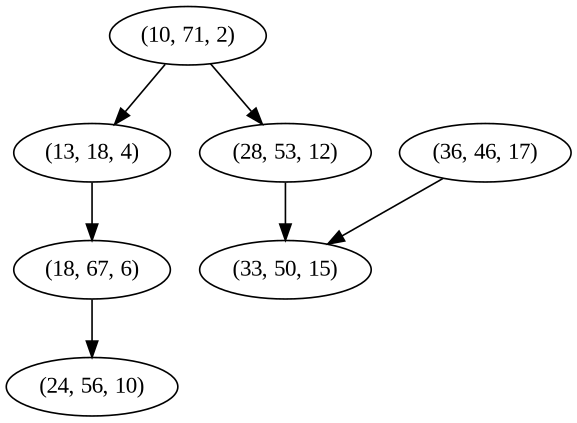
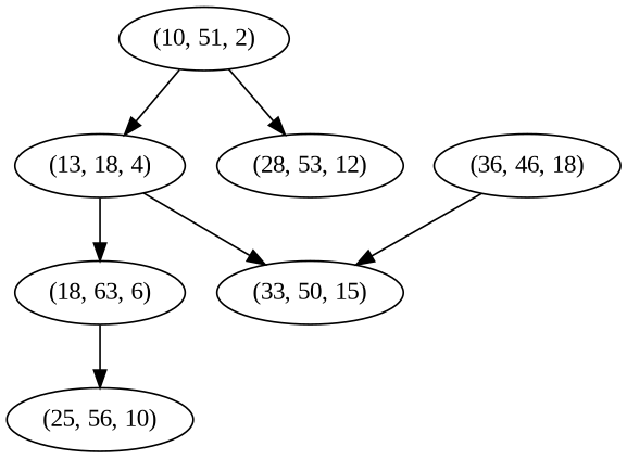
  digraph {
    fontname="Liberation Serif"
    node [fontname="Liberation Serif"]
    edge [fontname="Liberation Serif"]
    n1 [label="(13, 18, 4)"]
-   "(10, 71, 2)"
+   "(10, 71, 2)" [label="(10, 51, 2)"]
    "(28, 53, 12)"
-   "(18, 63, 6)" [label="(18, 67, 6)"]
-   "(25, 56, 10)" [label="(24, 56, 10)"]
+   "(18, 63, 6)"
+   "(25, 56, 10)"
    "(33, 50, 15)"
-   "(36, 46, 18)" [label="(36, 46, 17)"]
+   "(36, 46, 18)"
    n1 -> "(18, 63, 6)"
    "(10, 71, 2)" -> n1
    "(10, 71, 2)" -> "(28, 53, 12)"
-   "(28, 53, 12)" -> "(33, 50, 15)"
+   n1 -> "(33, 50, 15)"
    "(18, 63, 6)" -> "(25, 56, 10)"
    "(36, 46, 18)" -> "(33, 50, 15)"
  }
